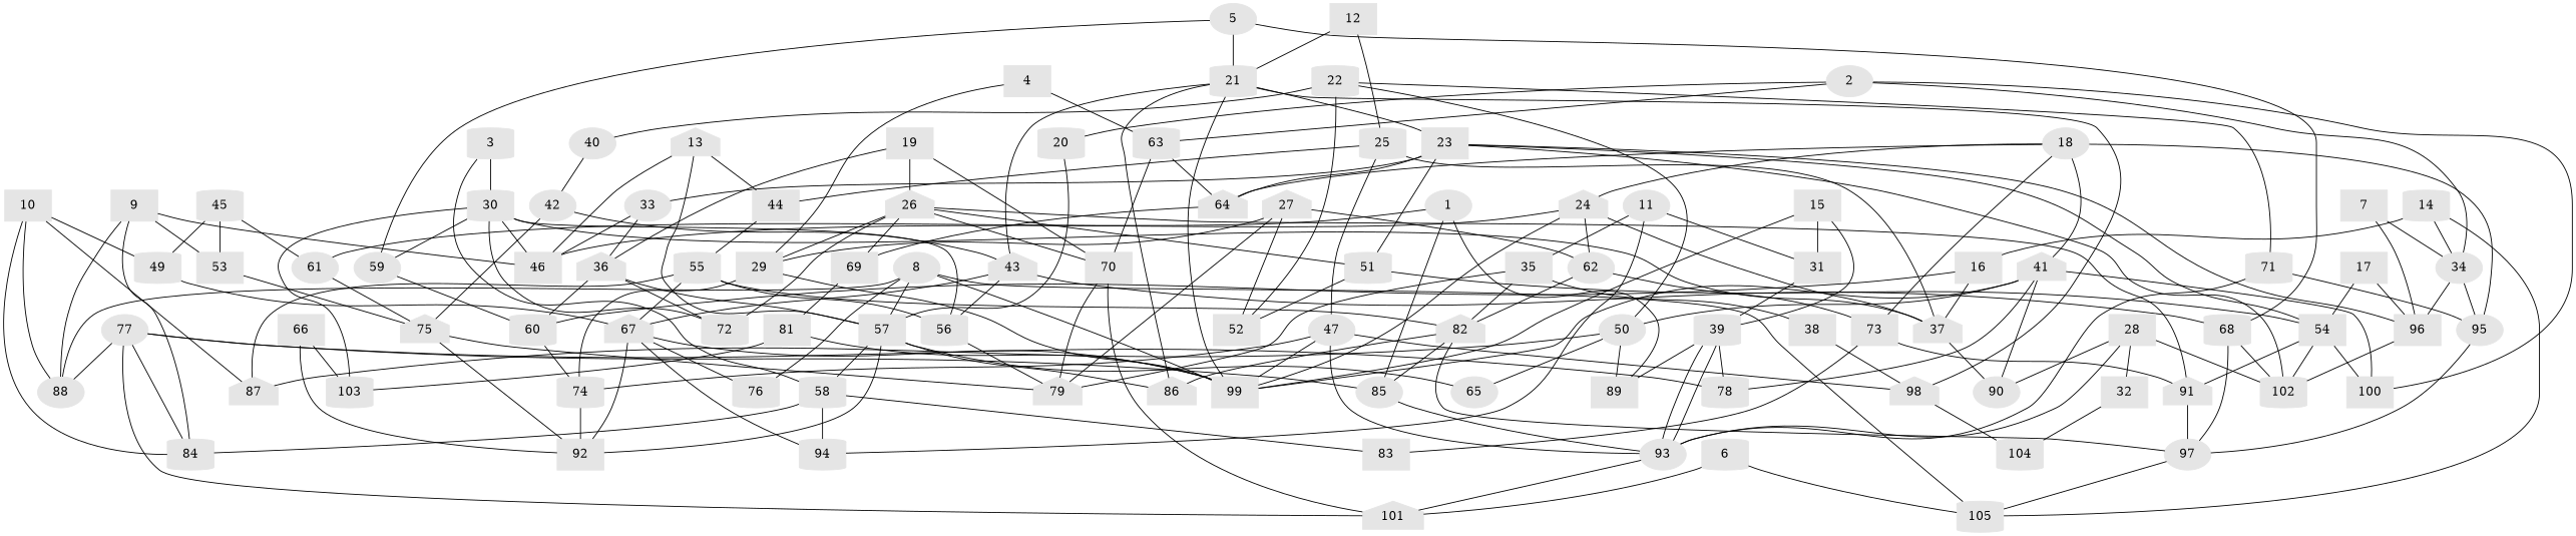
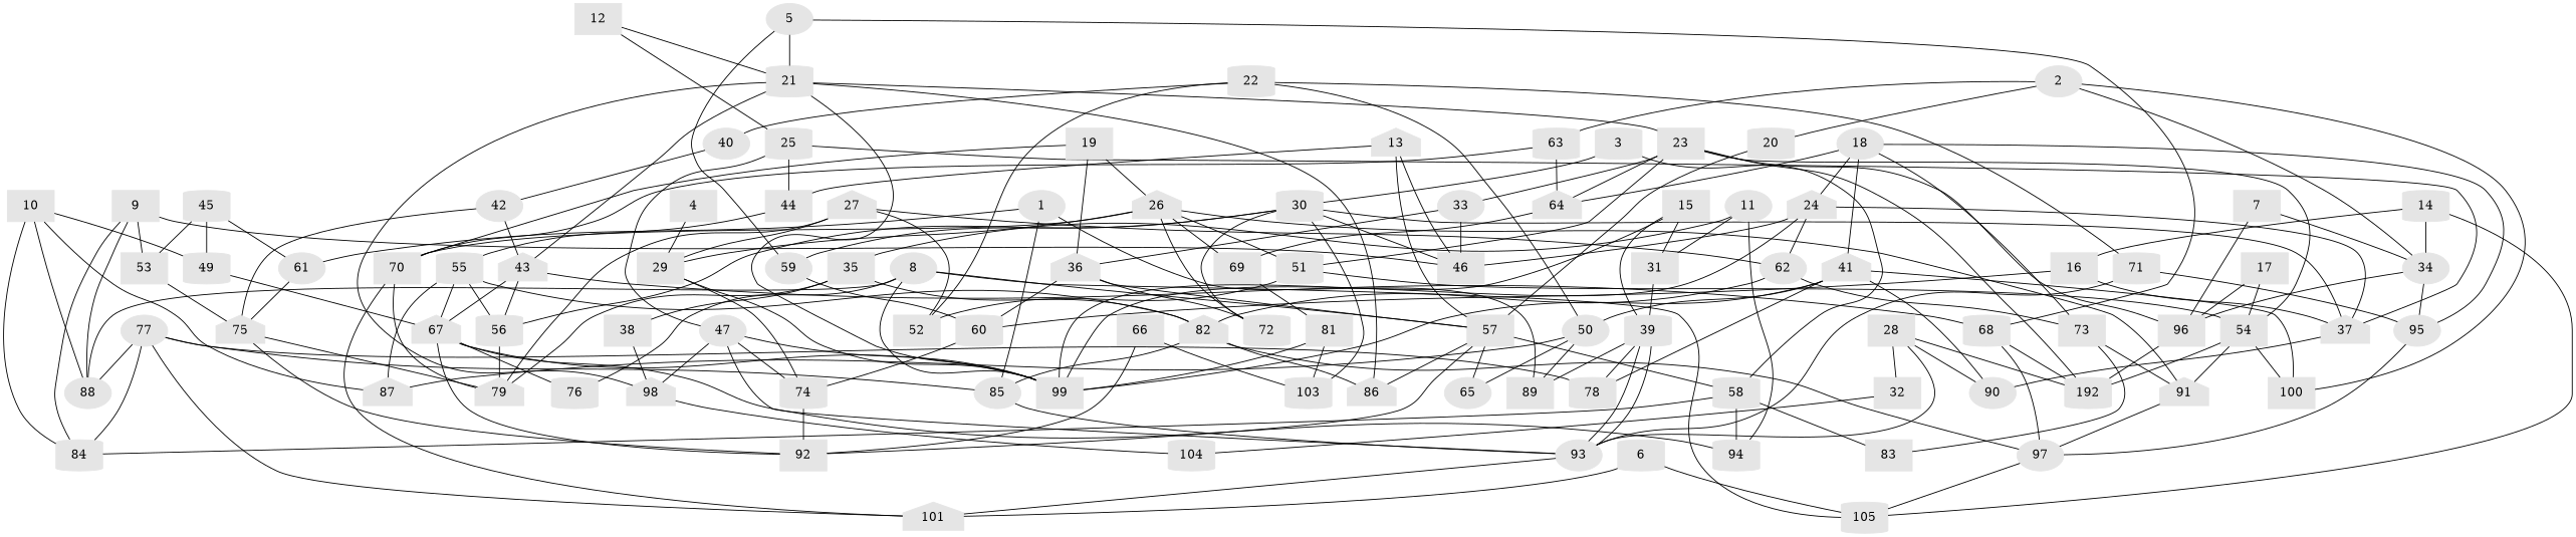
  graph {
    node [color=gray90 shape=box style=filled]
    1 [shape=ellipse]
    61 [shape=ellipse]
    85 [shape=ellipse]
    89
    75 [shape=house]
    93 [shape=ellipse]
    2 [shape=ellipse]
    20 [shape=cylinder]
    34 [shape=ellipse]
    63 [shape=cylinder]
    100
    57
    96
    95 [shape=ellipse]
    64 [shape=house]
    70
    3 [shape=cylinder]
    30 [shape=cylinder]
    58 [shape=cylinder]
    59 [shape=ellipse]
    46
    37 [shape=house]
    72 [shape=cylinder]
    56 [shape=cylinder]
    103 [shape=cylinder]
    84 [shape=cylinder]
    94 [shape=cylinder]
    83
    4
    29
    99
    74 [shape=cylinder]
    5 [shape=ellipse]
    21 [shape=cylinder]
    68 [shape=cylinder]
    23
    43 [shape=house]
    86 [shape=house]
    98 [shape=house]
    60 [shape=cylinder]
-   102 [shape=cylinder]
+   102 [shape=cylinder label=192]
    97 [shape=ellipse]
    6 [shape=cylinder]
    101 [shape=house]
    105 [shape=cylinder]
    7
    8 [shape=ellipse]
    76 [shape=cylinder]
    88 [shape=ellipse]
    65 [shape=ellipse]
    92
    9
    53
    10
    49 [shape=cylinder]
    87 [shape=house]
    67 [shape=house]
    11 [shape=ellipse]
    31
    35
    39 [shape=cylinder]
    79 [shape=house]
    38
    82 [shape=house]
    12
    25 [shape=cylinder]
    44
    47 [shape=ellipse]
    13 [shape=house]
    55 [shape=cylinder]
    14 [shape=cylinder]
    16
    15
    78 [shape=cylinder]
    90 [shape=ellipse]
    17
    54
    91 [shape=house]
    18 [shape=ellipse]
    24 [shape=house]
    41 [shape=house]
    73
    62 [shape=ellipse]
    50 [shape=ellipse]
    69
    26 [shape=house]
    19
    36 [shape=house]
    51 [shape=cylinder]
    33 [shape=ellipse]
    104 [shape=cylinder]
    22 [shape=cylinder]
    40 [shape=ellipse]
    52
    71 [shape=cylinder]
    42 [shape=ellipse]
    81
    27 [shape=house]
    28
    32
    45 [shape=cylinder]
    66
    77 [shape=ellipse]
    1 -- 61
    1 -- 85
    1 -- 89
    61 -- 75
    85 -- 93
    75 -- 92
    75 -- 79
    93 -- 101
    2 -- 20
    2 -- 34
    2 -- 63
    2 -- 100
    20 -- 57
    34 -- 96
    34 -- 95
    63 -- 64
    63 -- 70
    57 -- 58
    57 -- 86
    57 -- 65
    57 -- 92
    96 -- 102
    95 -- 97
    64 -- 69
    70 -- 101
    70 -- 79
    3 -- 30
    3 -- 58
    30 -- 59
    30 -- 46
    30 -- 37
    30 -- 72
    30 -- 56
    30 -- 103
    58 -- 84
    58 -- 94
    58 -- 83
    59 -- 60
    37 -- 90
    56 -- 79
-   4 -- 63
    4 -- 29
    29 -- 99
    29 -- 74
    74 -- 92
    5 -- 59
    5 -- 21
    5 -- 68
    21 -- 99
    21 -- 23
    21 -- 43
    21 -- 86
    21 -- 98
    68 -- 102
    68 -- 97
    23 -- 96
    23 -- 64
    23 -- 102
    23 -- 54
    23 -- 51
    23 -- 33
    43 -- 56
    43 -- 68
    43 -- 67
    98 -- 104
    60 -- 74
    97 -- 105
    6 -- 101
    6 -- 105
    7 -- 34
    7 -- 96
    8 -- 57
    8 -- 99
    8 -- 105
    8 -- 76
    8 -- 88
    9 -- 46
    9 -- 84
    9 -- 88
    9 -- 53
    53 -- 75
    10 -- 84
    10 -- 88
    10 -- 49
    10 -- 87
    49 -- 67
    67 -- 94
    67 -- 99
    67 -- 76
    67 -- 92
    11 -- 94
    11 -- 31
    11 -- 35
    31 -- 39
    35 -- 79
    35 -- 38
    35 -- 82
    39 -- 89
    39 -- 93
    39 -- 93
    39 -- 78
    38 -- 98
    82 -- 85
    82 -- 86
    82 -- 97
    12 -- 21
    12 -- 25
    25 -- 37
    25 -- 44
    25 -- 47
    44 -- 55
    47 -- 93
    47 -- 99
    47 -- 74
    47 -- 98
    13 -- 57
    13 -- 46
    13 -- 44
    55 -- 56
    55 -- 87
    55 -- 67
    55 -- 82
    14 -- 34
    14 -- 105
    14 -- 16
    16 -- 37
    16 -- 60
    15 -- 99
    15 -- 31
    15 -- 39
    17 -- 96
    17 -- 54
    54 -- 100
    54 -- 102
    54 -- 91
    91 -- 97
    18 -- 95
    18 -- 64
    18 -- 24
    18 -- 41
    18 -- 73
    24 -- 46
    24 -- 37
    24 -- 99
    24 -- 62
    41 -- 100
    41 -- 99
    41 -- 78
    41 -- 90
    41 -- 50
    73 -- 83
    73 -- 91
    62 -- 82
    62 -- 73
    50 -- 89
    50 -- 65
    50 -- 87
    69 -- 81
    26 -- 70
    26 -- 72
    26 -- 29
    26 -- 91
    26 -- 69
    26 -- 51
    19 -- 70
    19 -- 26
    19 -- 36
    36 -- 57
    36 -- 72
    36 -- 60
    51 -- 54
    51 -- 52
    33 -- 46
    33 -- 36
    22 -- 50
    22 -- 40
    22 -- 52
    22 -- 71
    40 -- 42
    71 -- 93
    71 -- 95
    42 -- 75
    42 -- 43
    81 -- 103
    81 -- 99
    27 -- 29
    27 -- 79
    27 -- 62
    27 -- 52
    28 -- 93
    28 -- 102
    28 -- 90
    28 -- 32
    32 -- 104
    45 -- 61
    45 -- 53
    45 -- 49
    66 -- 103
    66 -- 92
    77 -- 85
    77 -- 84
    77 -- 101
    77 -- 88
    77 -- 78
  }
